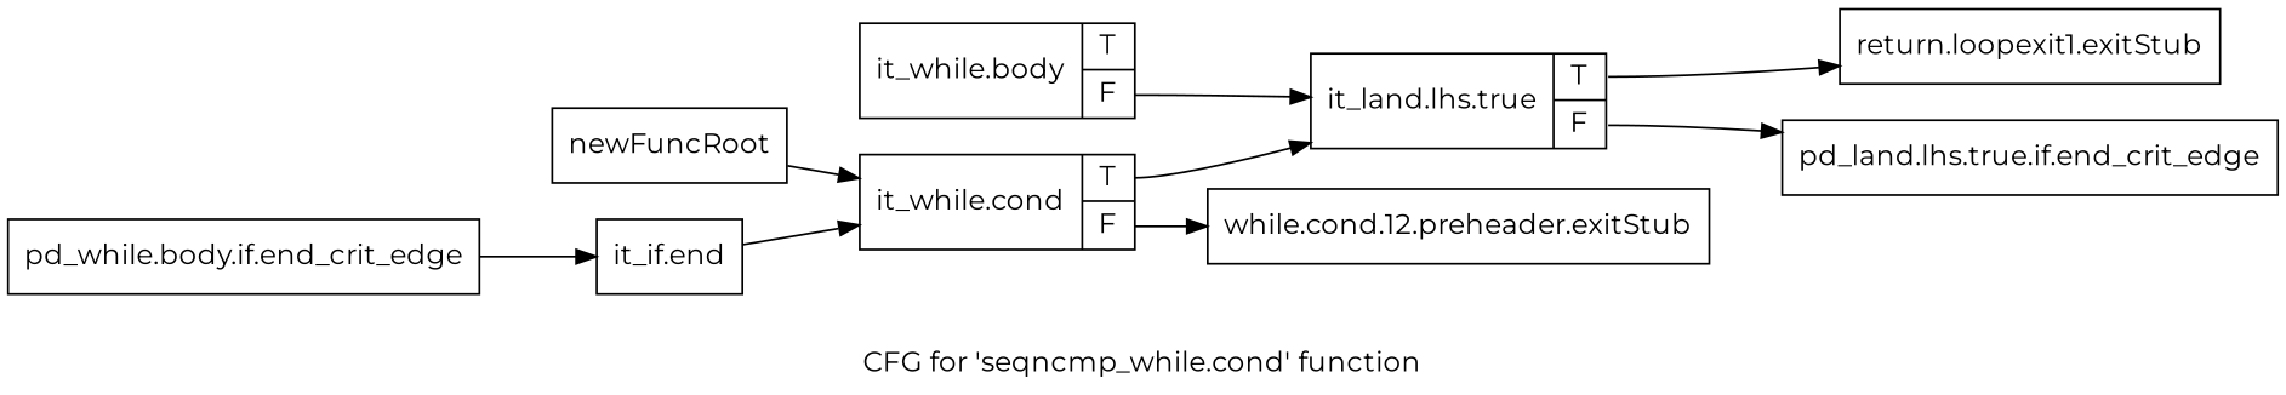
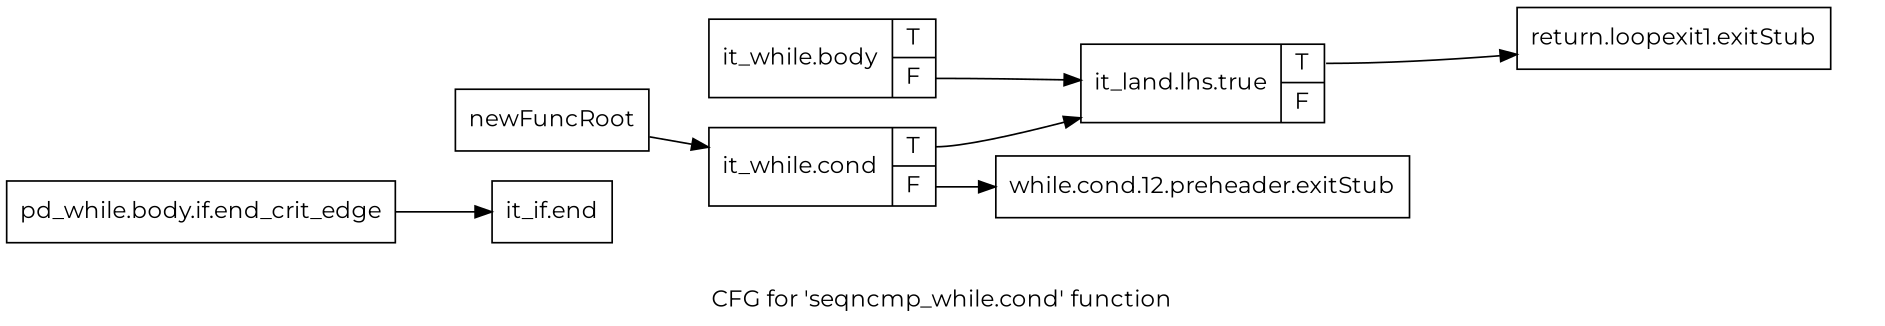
  digraph {
    fontname=Montserrat
    label="CFG for 'seqncmp_while.cond' function"
    rankdir=LR
    node [fontname=Montserrat shape=record]
    edge [fontname=Montserrat]
    n1 [label="{newFuncRoot}"]
    n2 [label="{it_while.cond|{<s0>T|<s1>F}}"]
    n3 [label="{while.cond.12.preheader.exitStub}"]
    n4 [label="{it_land.lhs.true|{<s0>T|<s1>F}}"]
    n5 [label="{it_while.body|{<s0>T|<s1>F}}"]
    n6 [label="{return.loopexit1.exitStub}"]
    n7 [label="{pd_while.body.if.end_crit_edge}"]
    n8 [label="{it_if.end}"]
-   n9 [label="{pd_land.lhs.true.if.end_crit_edge}"]
    n1 -> n2
    n2 -> n3 [tailport=s1]
    n2 -> n4 [tailport=s0]
    n4 -> n6 [tailport=s0]
-   n4 -> n9 [tailport=s1]
    n5 -> n4 [tailport=s1]
    n7 -> n8
-   n8 -> n2
  }
